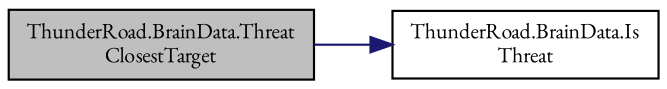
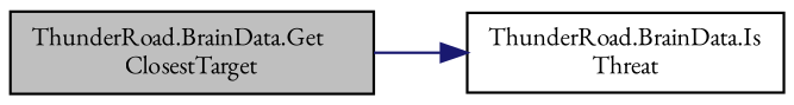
  digraph {
    rankdir=LR
    fontname="EB Garamond"
    node [color=black fontname="EB Garamond" fontsize=10 shape=record style=filled]
-   n1 [fillcolor=grey75 fontcolor=black height=0.2 label="ThunderRoad.BrainData.Threat\lClosestTarget" width=0.4]
+   n1 [fillcolor=grey75 fontcolor=black height=0.2 label="ThunderRoad.BrainData.Get\lClosestTarget" width=0.4]
    n2 [fillcolor=white height=0.2 label="ThunderRoad.BrainData.Is\lThreat" width=0.4]
    n1 -> n2 [color=midnightblue fontname="EB Garamond" fontsize=10 labelfontname=Helvetica labelfontsize=10 style=solid]
  }
